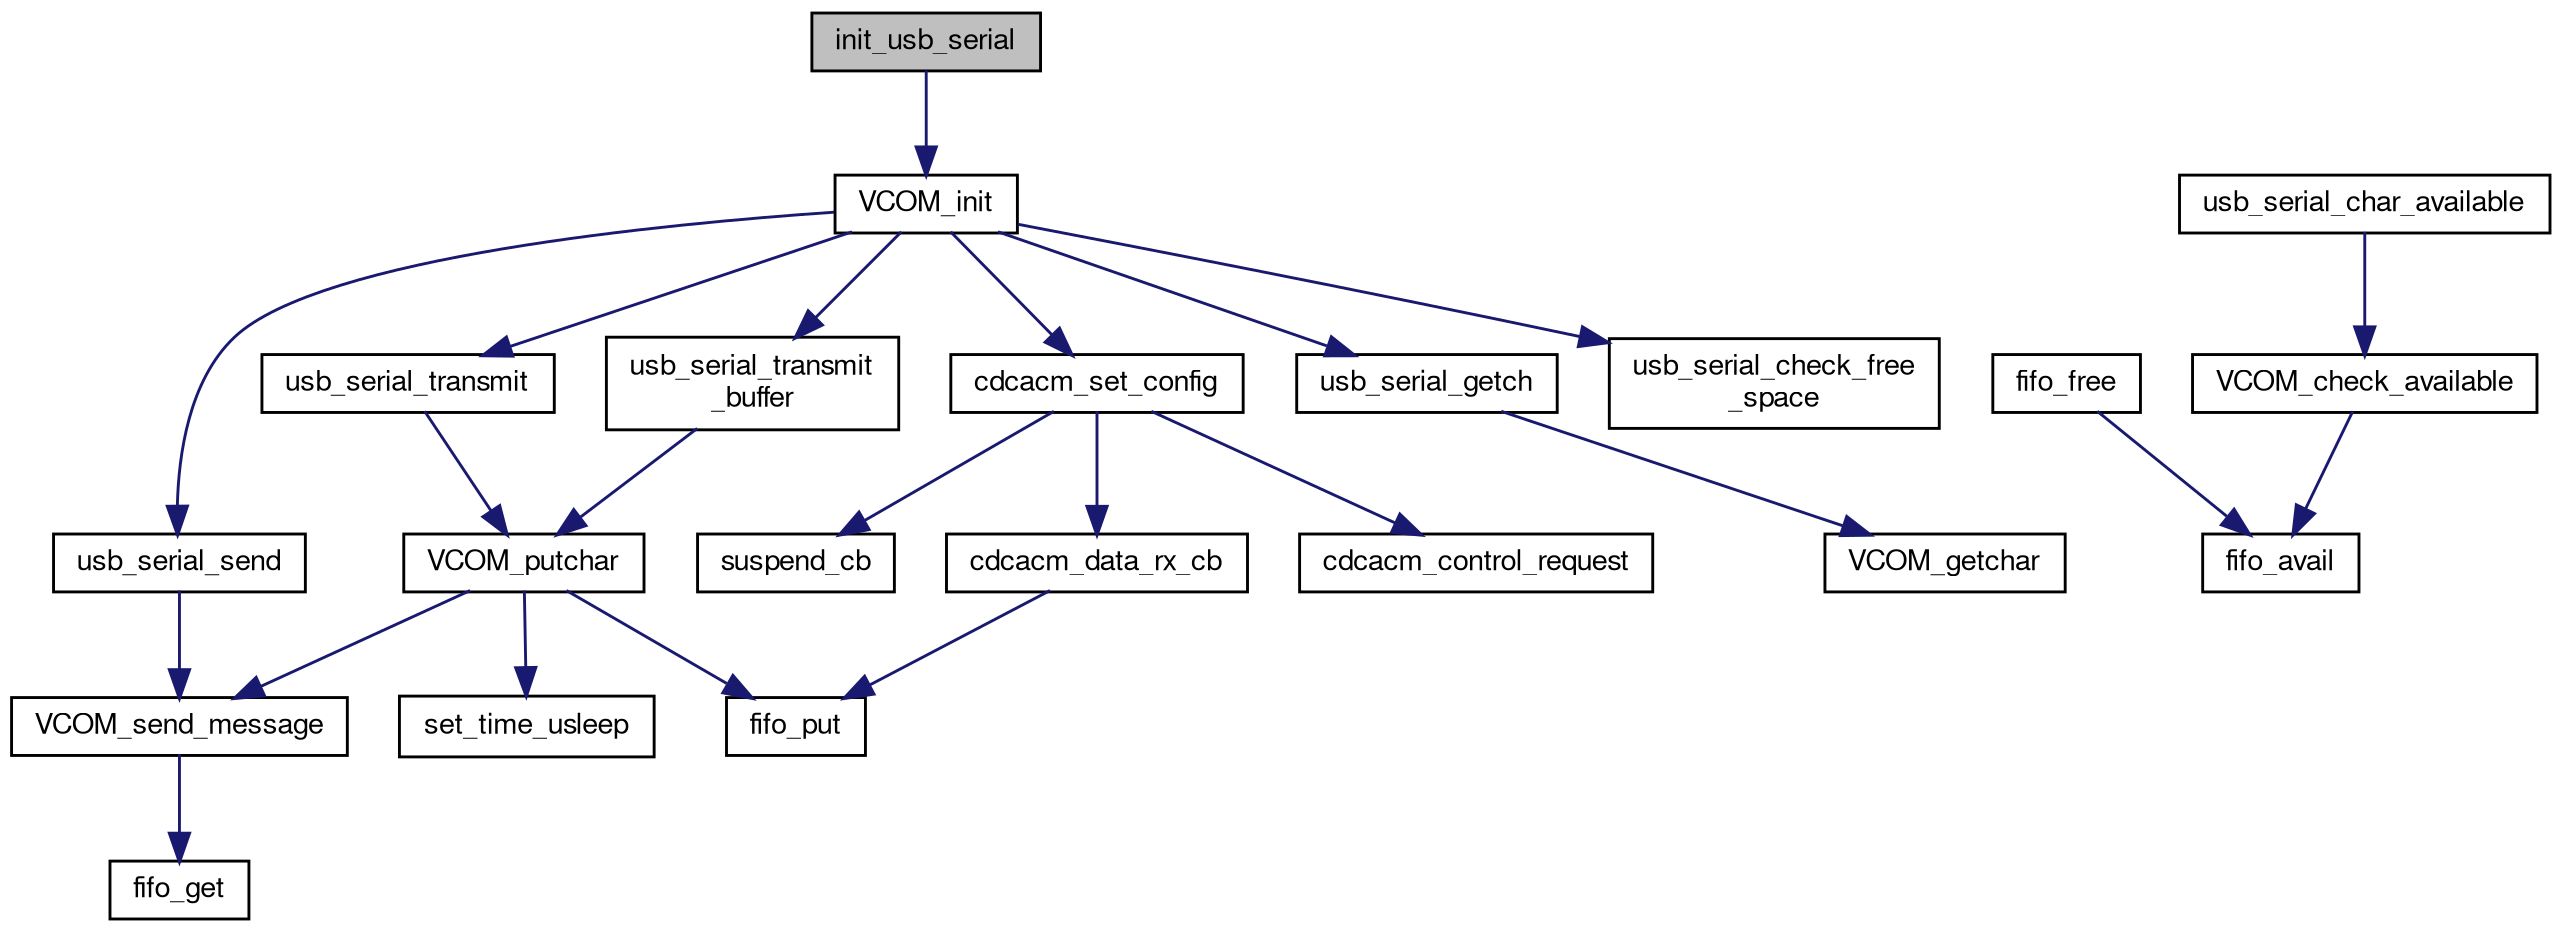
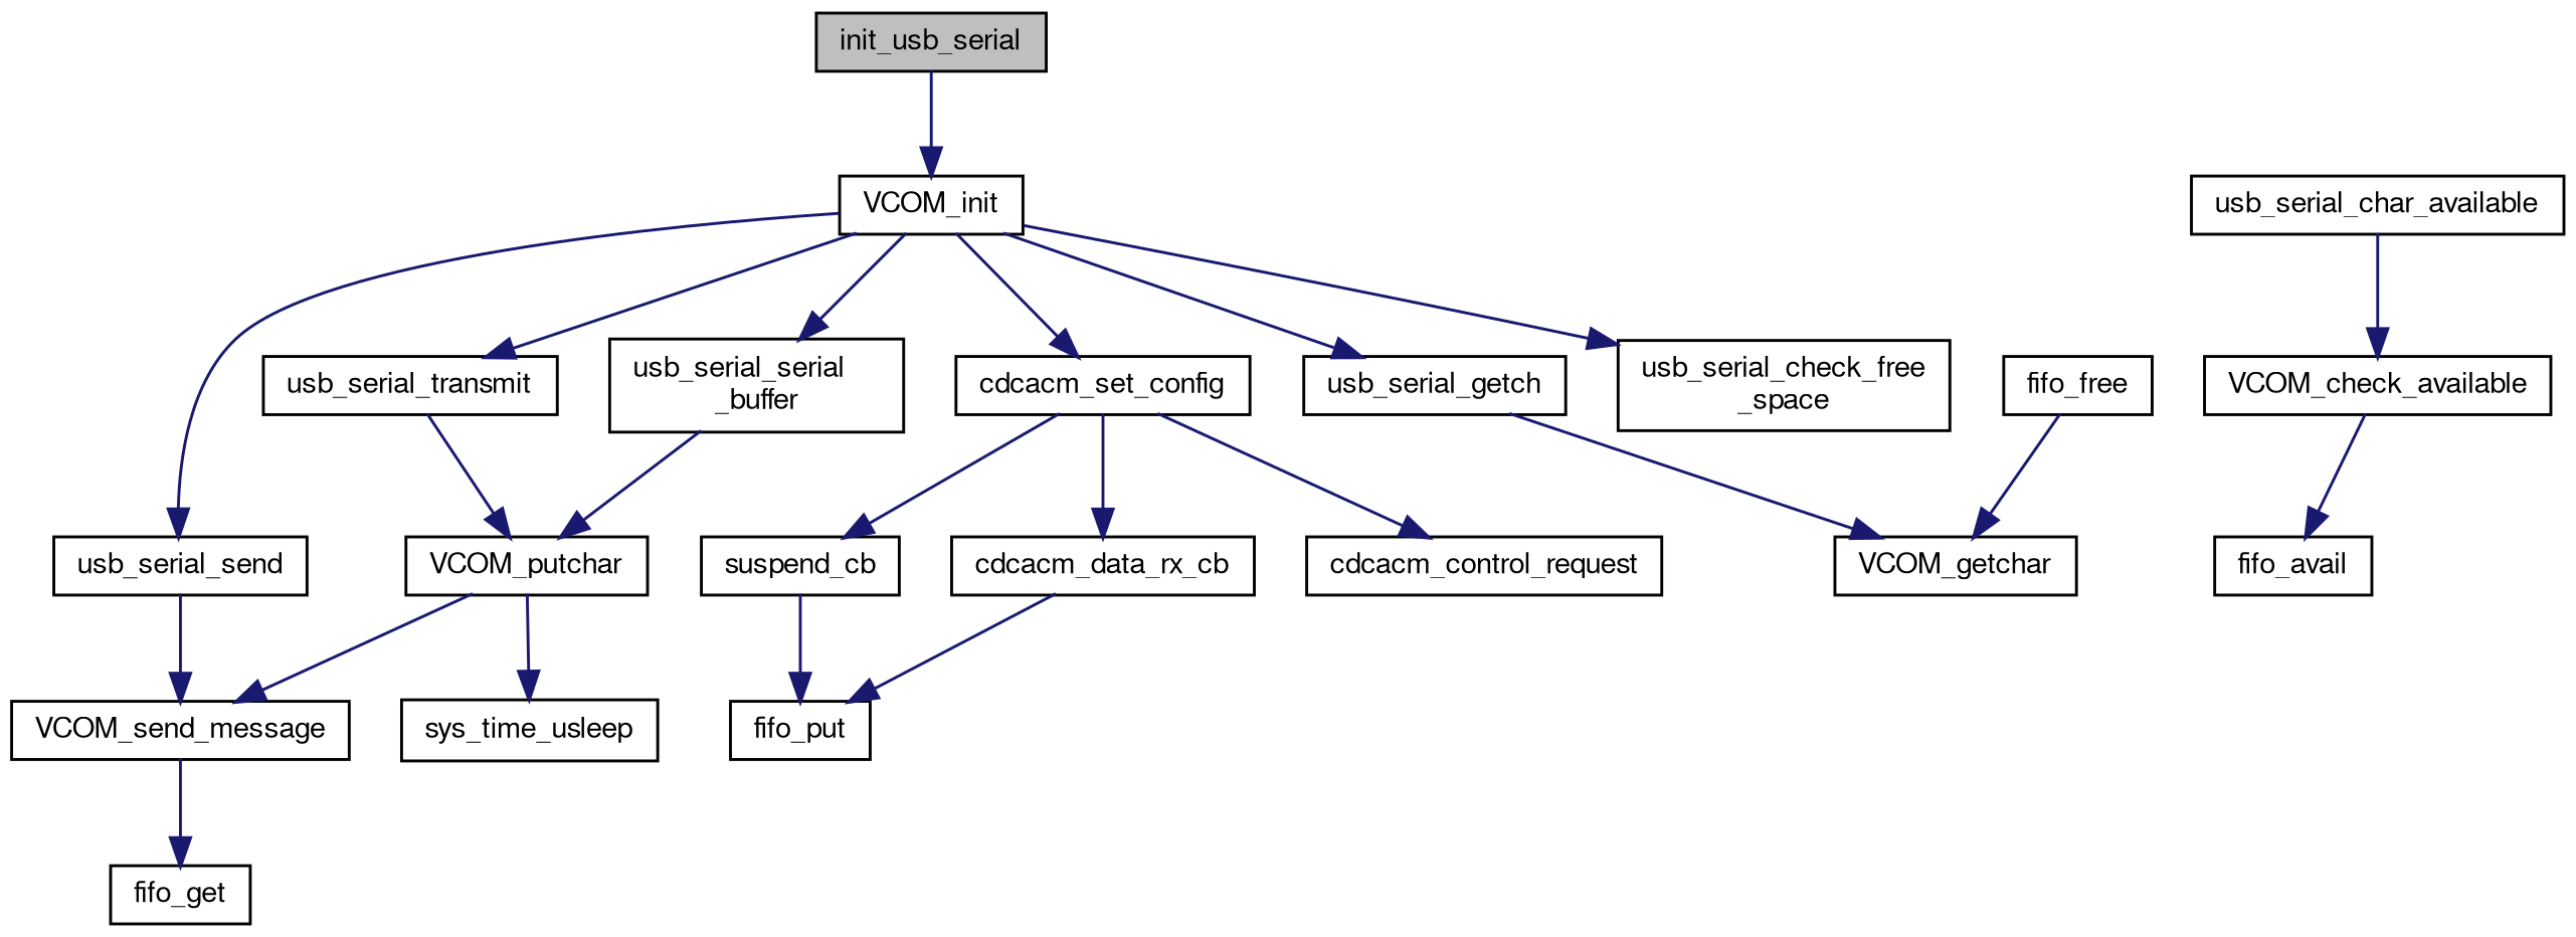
  digraph {
    rankdir=TB
    node [color=black fillcolor=white fontname=FreeSans fontsize=10 shape=record style=filled]
    edge [color=midnightblue fontname=FreeSans fontsize=10 labelfontname=FreeSans labelfontsize=10 style=solid]
    n1 [fillcolor=grey75 fontcolor=black height=0.2 label=init_usb_serial width=0.4]
    n2 [height=0.2 label=VCOM_init width=0.4]
    n3 [height=0.2 label=cdcacm_set_config width=0.4]
    n4 [height=0.2 label="usb_serial_check_free\l_space" width=0.4]
    n5 [height=0.2 label=usb_serial_getch width=0.4]
    n6 [height=0.2 label=usb_serial_send width=0.4]
    n7 [height=0.2 label=usb_serial_transmit width=0.4]
-   n8 [height=0.2 label="usb_serial_transmit\l_buffer" width=0.4]
+   n8 [height=0.2 label="usb_serial_serial\l_buffer" width=0.4]
    n9 [height=0.2 label=cdcacm_control_request width=0.4]
    n10 [height=0.2 label=cdcacm_data_rx_cb width=0.4]
    n11 [height=0.2 label=suspend_cb width=0.4]
    n12 [height=0.2 label=usb_serial_char_available width=0.4]
    n13 [height=0.2 label=VCOM_check_available width=0.4]
    n14 [height=0.2 label=VCOM_getchar width=0.4]
    n15 [height=0.2 label=VCOM_send_message width=0.4]
    n16 [height=0.2 label=VCOM_putchar width=0.4]
    n17 [height=0.2 label=fifo_put width=0.4]
    n18 [height=0.2 label=fifo_avail width=0.4]
    n19 [height=0.2 label=fifo_free width=0.4]
    n20 [height=0.2 label=fifo_get width=0.4]
-   n21 [height=0.2 label=set_time_usleep width=0.4]
+   n21 [height=0.2 label=sys_time_usleep width=0.4]
    n1 -> n2
    n2 -> n3
    n2 -> n4
    n2 -> n5
    n2 -> n6
    n2 -> n7
    n2 -> n8
    n3 -> n9
    n3 -> n10
    n3 -> n11
    n5 -> n14
    n6 -> n15
    n7 -> n16
    n8 -> n16
    n10 -> n17
    n12 -> n13
    n13 -> n18
    n15 -> n20
    n16 -> n15
-   n16 -> n17
+   n11 -> n17
    n16 -> n21
-   n19 -> n18
+   n19 -> n14
  }
